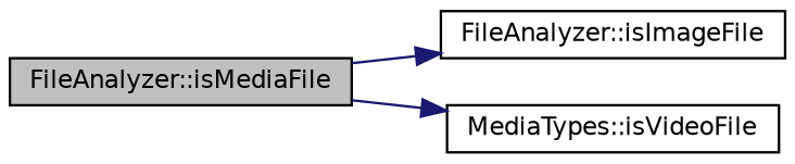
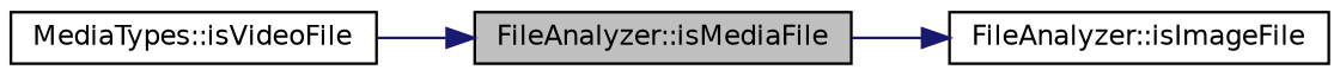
  digraph {
    rankdir=LR
    node [color=black fillcolor=white fontname=Helvetica fontsize=10 shape=record style=filled]
    edge [color=midnightblue fontname=Helvetica fontsize=10 labelfontname=Helvetica labelfontsize=10 style=solid]
    n1 [fillcolor=grey75 fontcolor=black height=0.2 label="FileAnalyzer::isMediaFile" width=0.4]
    n2 [height=0.2 label="FileAnalyzer::isImageFile" width=0.4]
    n3 [height=0.2 label="MediaTypes::isVideoFile" width=0.4]
    n1 -> n2
-   n1 -> n3
+   n3 -> n1
  }
